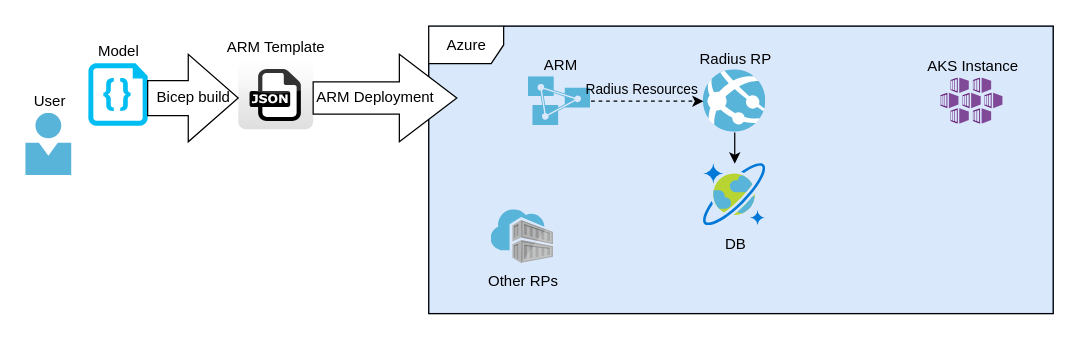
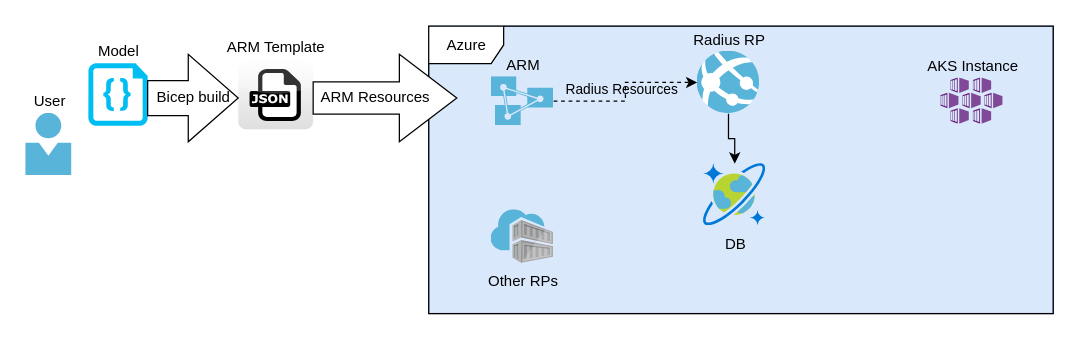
  <mxCell id="0" />
  <mxCell id="1" parent="0" />
  <mxCell id="2" value="Model" style="verticalLabelPosition=top;html=1;verticalAlign=bottom;align=center;strokeColor=none;fillColor=#00BEF2;shape=mxgraph.azure.code_file;pointerEvents=1;labelPosition=center;" parent="1" vertex="1"><mxGeometry x="70" y="50.2" width="47.5" height="50" as="geometry" /></mxCell>
  <mxCell id="3" value="User" style="aspect=fixed;html=1;points=[];align=center;image;fontSize=12;image=img/lib/mscae/Person.svg;labelPosition=center;verticalLabelPosition=top;verticalAlign=bottom;" parent="1" vertex="1"><mxGeometry x="20" y="90.2" width="37" height="50" as="geometry" /></mxCell>
  <mxCell id="4" value="" style="group;labelBackgroundColor=none;labelBorderColor=none;fillColor=#dae8fc;strokeColor=#6c8ebf;" parent="1" vertex="1" connectable="0"><mxGeometry x="342.5" y="20.5" width="500" height="230" as="geometry" /></mxCell>
  <mxCell id="5" value="&lt;span style=&quot;&quot;&gt;Azure&lt;/span&gt;" style="shape=umlFrame;whiteSpace=wrap;html=1;labelBackgroundColor=none;container=0;backgroundOutline=0;" parent="4" vertex="1"><mxGeometry width="500" height="230" as="geometry"><mxRectangle width="60" height="20" as="alternateBounds" /></mxGeometry></mxCell>
- <mxCell id="6" value="ARM" style="aspect=fixed;html=1;points=[];align=center;image;fontSize=12;image=img/lib/mscae/Analysis_Services.svg;labelPosition=center;verticalLabelPosition=top;verticalAlign=bottom;labelBackgroundColor=none;" parent="4" vertex="1"><mxGeometry x="80" y="40.5" width="50" height="39" as="geometry" /></mxCell>
+ <mxCell id="6" value="ARM" style="aspect=fixed;html=1;points=[];align=center;image;fontSize=12;image=img/lib/mscae/Analysis_Services.svg;labelPosition=center;verticalLabelPosition=top;verticalAlign=bottom;labelBackgroundColor=none;" parent="4" vertex="1"><mxGeometry x="50" y="40.5" width="50" height="39" as="geometry" /></mxCell>
  <mxCell id="7" value="AKS Instance" style="aspect=fixed;html=1;points=[];align=center;image;fontSize=12;image=img/lib/mscae/Kubernetes_Services.svg;labelPosition=center;verticalLabelPosition=top;verticalAlign=bottom;labelBackgroundColor=none;" parent="4" vertex="1"><mxGeometry x="410" y="41.5" width="50" height="37" as="geometry" /></mxCell>
  <mxCell id="8" value="DB" style="aspect=fixed;html=1;points=[];align=center;image;fontSize=12;image=img/lib/mscae/CosmosDB.svg;labelBackgroundColor=none;" parent="4" vertex="1"><mxGeometry x="220" y="110" width="50" height="50" as="geometry" /></mxCell>
  <mxCell id="9" value="" style="edgeStyle=orthogonalEdgeStyle;rounded=0;orthogonalLoop=1;jettySize=auto;html=1;" parent="4" source="10" target="8" edge="1"><mxGeometry relative="1" as="geometry" /></mxCell>
- <mxCell id="10" value="Radius RP" style="aspect=fixed;html=1;points=[];align=center;image;fontSize=12;image=img/lib/mscae/App_Services.svg;labelPosition=center;verticalLabelPosition=top;verticalAlign=bottom;labelBackgroundColor=none;" parent="4" vertex="1"><mxGeometry x="220" y="35" width="50" height="50" as="geometry" /></mxCell>
+ <mxCell id="10" value="Radius RP" style="aspect=fixed;html=1;points=[];align=center;image;fontSize=12;image=img/lib/mscae/App_Services.svg;labelPosition=center;verticalLabelPosition=top;verticalAlign=bottom;labelBackgroundColor=none;" parent="4" vertex="1"><mxGeometry x="215" y="20" width="50" height="50" as="geometry" /></mxCell>
  <mxCell id="11" value="" style="edgeStyle=orthogonalEdgeStyle;rounded=0;orthogonalLoop=1;jettySize=auto;html=1;labelBackgroundColor=none;dashed=1;" parent="4" source="6" target="10" edge="1"><mxGeometry relative="1" as="geometry" /></mxCell>
  <mxCell id="12" value="Radius Resources" style="edgeLabel;html=1;align=center;verticalAlign=middle;resizable=0;points=[];labelBackgroundColor=none;" parent="11" vertex="1" connectable="0"><mxGeometry x="-0.295" y="1" relative="1" as="geometry"><mxPoint x="8" y="-9" as="offset" /></mxGeometry></mxCell>
  <mxCell id="13" value="Other RPs" style="aspect=fixed;html=1;points=[];align=center;image;fontSize=12;image=img/lib/mscae/Container_Registries.svg;labelBackgroundColor=none;" parent="4" vertex="1"><mxGeometry x="50" y="147" width="50" height="43" as="geometry" /></mxCell>
  <mxCell id="14" value="ARM Template" style="dashed=0;outlineConnect=0;html=1;align=center;labelPosition=center;verticalLabelPosition=top;verticalAlign=bottom;shape=mxgraph.webicons.json;gradientColor=#DFDEDE;labelBackgroundColor=none;" parent="1" vertex="1"><mxGeometry x="190" y="47.4" width="60" height="55.6" as="geometry" /></mxCell>
  <mxCell id="15" value="" style="html=1;shadow=0;dashed=0;align=center;verticalAlign=middle;shape=mxgraph.arrows2.arrow;dy=0.63;dx=46;direction=north;notch=0;labelBackgroundColor=none;gradientColor=none;rotation=90;" parent="1" vertex="1"><mxGeometry x="272.5" y="20.5" width="70" height="115" as="geometry" /></mxCell>
- <mxCell id="16" value="ARM Deployment" style="text;html=1;strokeColor=none;fillColor=none;align=center;verticalAlign=middle;whiteSpace=wrap;rounded=0;labelBackgroundColor=none;" parent="1" vertex="1"><mxGeometry x="250" y="68" width="100" height="20" as="geometry" /></mxCell>
+ <mxCell id="16" value="ARM Resources" style="text;html=1;strokeColor=none;fillColor=none;align=center;verticalAlign=middle;whiteSpace=wrap;rounded=0;labelBackgroundColor=none;" parent="1" vertex="1"><mxGeometry x="250" y="68" width="100" height="20" as="geometry" /></mxCell>
  <mxCell id="17" value="Bicep build" style="html=1;shadow=0;dashed=0;align=center;verticalAlign=middle;shape=mxgraph.arrows2.arrow;dy=0.6;dx=40;notch=0;labelBackgroundColor=none;gradientColor=none;" parent="1" vertex="1"><mxGeometry x="117.5" y="43" width="72.5" height="70" as="geometry" /></mxCell>
